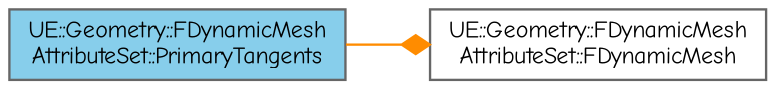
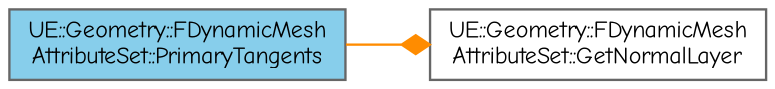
  digraph {
    rankdir=LR
    fontname="Comic Neue"
    node [fontname="Comic Neue" fontsize=10 shape=box style=filled]
    n1 [color=gray40 fillcolor=skyblue fontcolor=black height=0.2 label="UE::Geometry::FDynamicMesh\lAttributeSet::PrimaryTangents" width=0.4]
-   n2 [color=grey40 fillcolor=white height=0.2 label="UE::Geometry::FDynamicMesh\lAttributeSet::FDynamicMesh" width=0.4]
+   n2 [color=grey40 fillcolor=white height=0.2 label="UE::Geometry::FDynamicMesh\lAttributeSet::GetNormalLayer" width=0.4]
    n1 -> n2 [color=darkorange fontname="Comic Neue" fontsize=10 labelfontname=Helvetica labelfontsize=10 style=solid arrowhead=diamond]
  }
